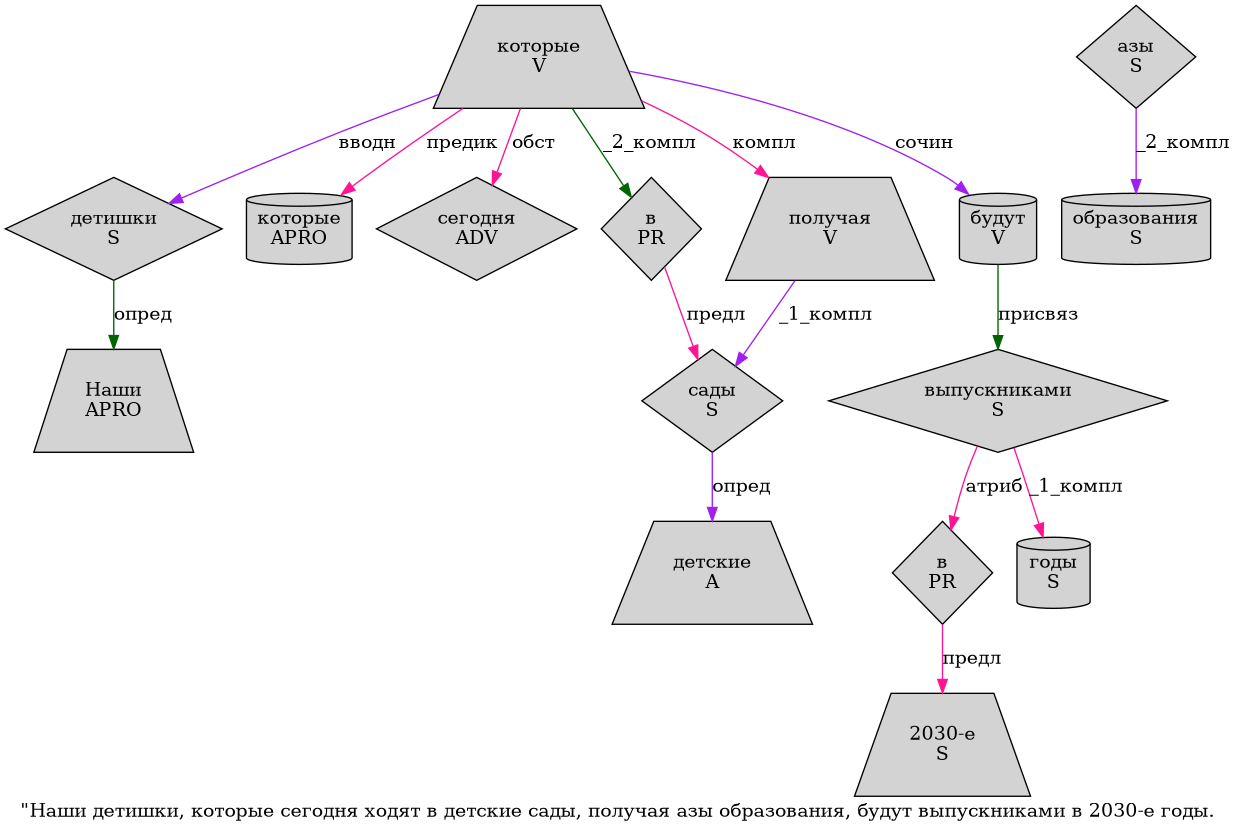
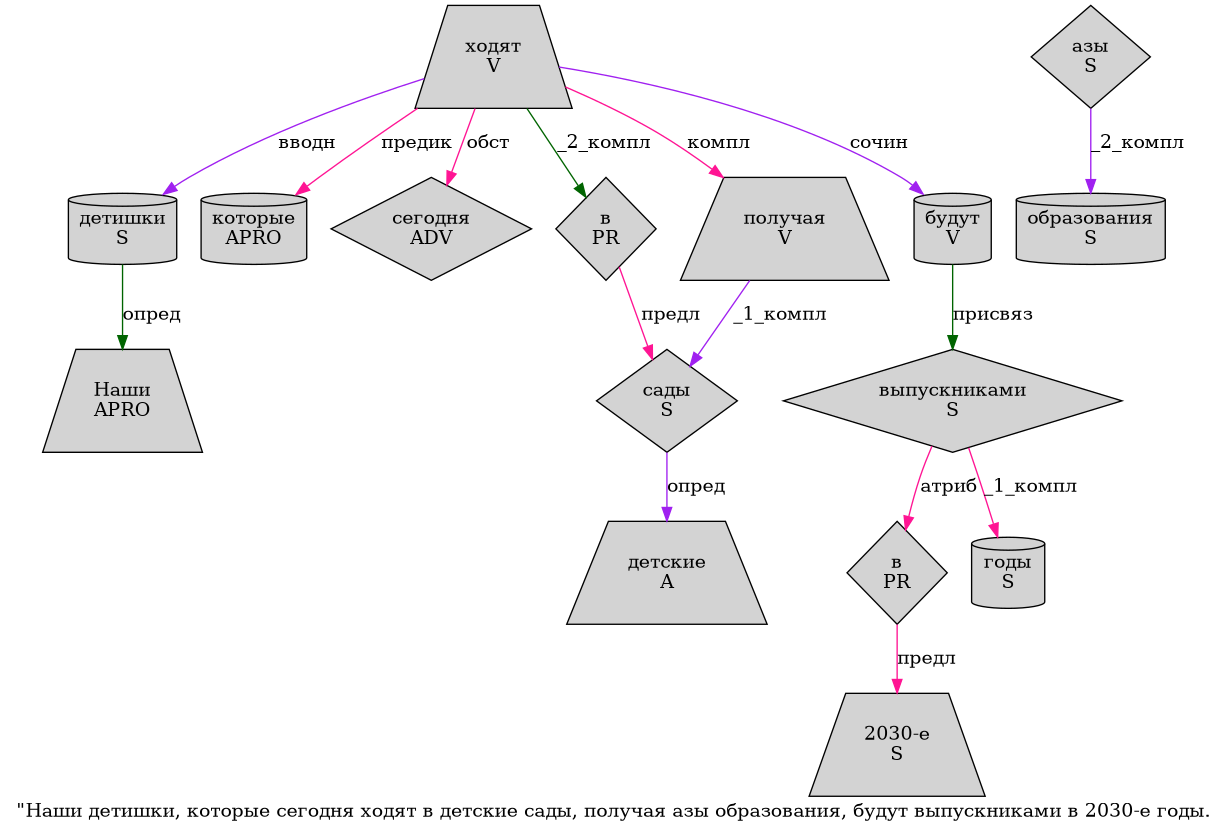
  digraph {
    fontname="DejaVu Serif"
    label="\"Наши детишки, которые сегодня ходят в детские сады, получая азы образования, будут выпускниками в 2030-е годы."
    node [fillcolor=lightgray fontname="DejaVu Serif" penwidth=1 shape=diamond style=filled]
    edge [color=deeppink fontname="DejaVu Serif"]
    n1 [label="Наши\nAPRO" shape=trapezium]
-   n2 [label="детишки\nS"]
+   n2 [label="детишки\nS" shape=cylinder]
    n3 [label="которые\nAPRO" shape=cylinder]
    n4 [label="сегодня\nADV"]
-   n5 [label="которые\nV" shape=trapezium]
+   n5 [label="ходят\nV" shape=trapezium]
    n6 [label="в\nPR"]
    n7 [label="получая\nV" shape=trapezium]
    n8 [label="будут\nV" shape=cylinder]
    n9 [label="сады\nS"]
    n10 [label="выпускниками\nS"]
    n11 [label="детские\nA" shape=trapezium]
    n12 [label="азы\nS"]
    n13 [label="образования\nS" shape=cylinder]
    n14 [label="в\nPR"]
    n15 [label="годы\nS" shape=cylinder]
    n16 [label="2030-е\nS" shape=trapezium]
    n2 -> n1 [color=darkgreen label="опред"]
    n5 -> n2 [color=purple label="вводн"]
    n5 -> n3 [label="предик"]
    n5 -> n4 [label="обст"]
    n5 -> n6 [color=darkgreen label="_2_компл"]
    n5 -> n7 [label="компл"]
    n5 -> n8 [color=purple label="сочин"]
    n6 -> n9 [label="предл"]
    n7 -> n9 [color=purple label="_1_компл"]
    n8 -> n10 [color=darkgreen label="присвяз"]
    n9 -> n11 [color=purple label="опред"]
    n10 -> n14 [label="атриб"]
    n10 -> n15 [label="_1_компл"]
    n12 -> n13 [color=purple label="_2_компл"]
    n14 -> n16 [label="предл"]
  }
